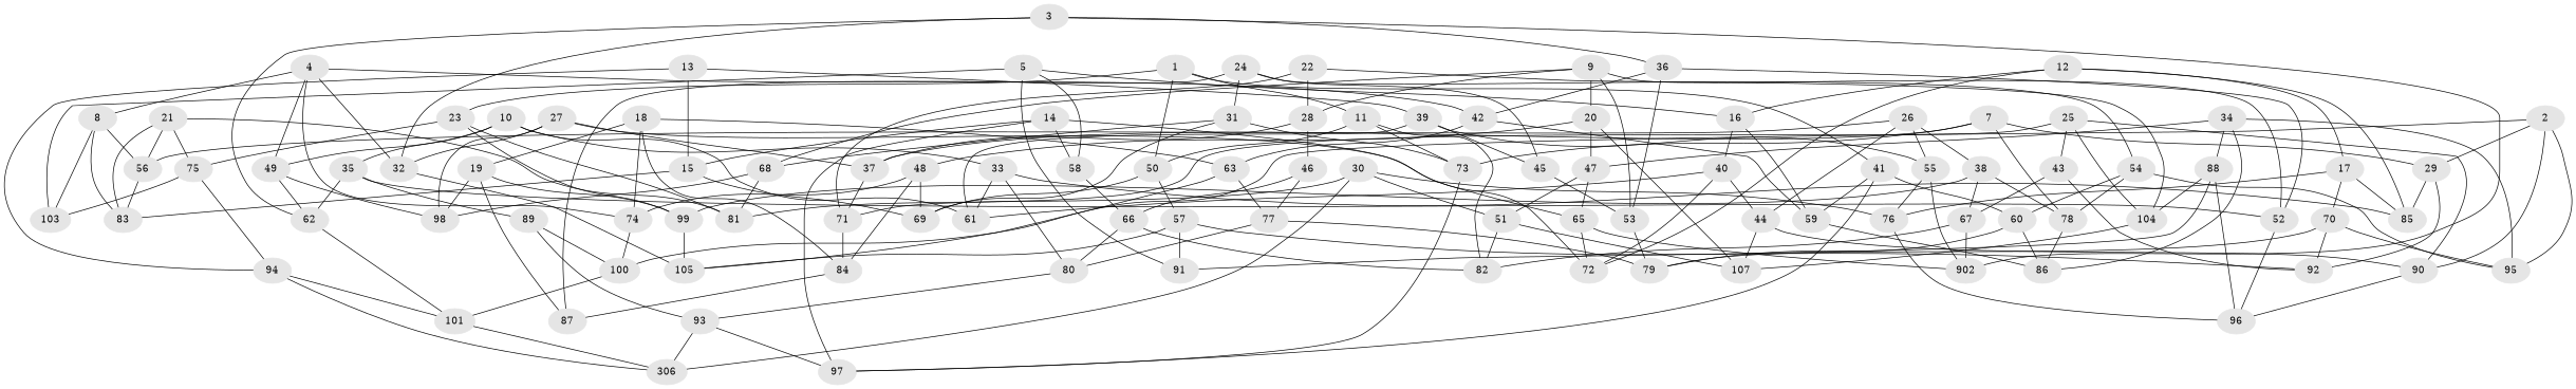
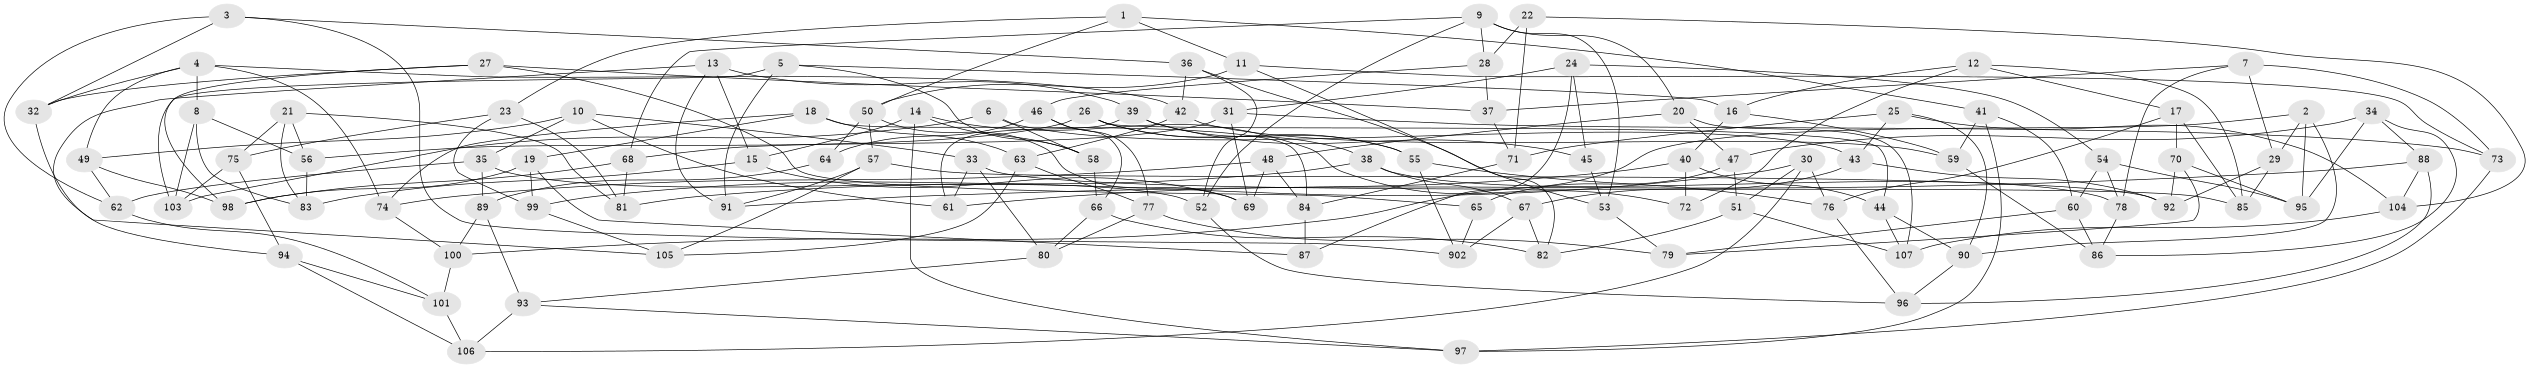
  graph {
    node [color=gray90 style=filled]
    1
    11
    23
    41
    50
    73
    82
    99
    75
    81
    97
    59
    60
    69
+   64
    57
    2
    29
    90
    95
    100
    85
    92
    96
    101
    3
    32
    36
    62
    n30 [label=902]
    105
    42
    53
    52
    4
    8
    74
    49
    103
    56
    83
    63
    5
    16
    58
    91
    40
    66
+   6
    43
    67
    98
    7
    37
    78
    71
    86
    9
    20
    28
    68
    47
    48
    107
    46
    79
    10
    33
    35
    61
    80
    89
    12
    17
    72
    70
    76
    13
    15
    39
    94
    45
    55
-   106 [label=306]
+   106
    14
    44
    18
    19
    84
    87
    77
    65
    51
    21
    22
    104
    24
    31
    54
    25
    26
    38
    27
    30
    93
    34
    88
    1 -- 11
    1 -- 23
    1 -- 41
    1 -- 50
    11 -- 50
    11 -- 73
    11 -- 82
    23 -- 99
    23 -- 75
    23 -- 81
    41 -- 97
    41 -- 59
    41 -- 60
    50 -- 69
+   50 -- 64
    50 -- 57
    73 -- 97
    99 -- 105
    75 -- 103
    75 -- 94
    59 -- 86
    60 -- 86
    60 -- 79
+   64 -- 89
    57 -- 92
    57 -- 105
    57 -- 91
    2 -- 29
    2 -- 90
    2 -- 95
    2 -- 100
    29 -- 85
    29 -- 92
    90 -- 96
    100 -- 101
    101 -- 106
    3 -- 32
    3 -- 36
    3 -- 62
    3 -- n30
    32 -- 105
    36 -- 42
    36 -- 53
    36 -- 52
    62 -- 101
    42 -- 59
    42 -- 63
    53 -- 79
    52 -- 96
    4 -- 32
    4 -- 42
    4 -- 8
    4 -- 74
    4 -- 49
    8 -- 103
    8 -- 56
    8 -- 83
    74 -- 100
    49 -- 62
    49 -- 98
    56 -- 83
    63 -- 105
    63 -- 77
    5 -- 103
    5 -- 16
    5 -- 58
    5 -- 91
    16 -- 59
    16 -- 40
    58 -- 66
    40 -- 61
    40 -- 72
    40 -- 44
    66 -- 82
    66 -- 80
+   6 -- 103
+   6 -- 58
+   6 -- 43
    43 -- 92
    43 -- 67
    67 -- 82
    67 -- n30
    7 -- 73
    7 -- 29
    7 -- 37
    7 -- 78
    37 -- 71
    78 -- 86
    71 -- 84
    9 -- 53
    9 -- 52
    9 -- 20
    9 -- 28
    9 -- 68
    20 -- 47
    20 -- 48
    20 -- 107
    28 -- 37
    28 -- 46
    68 -- 81
    68 -- 98
    47 -- 65
    47 -- 51
    48 -- 69
    48 -- 74
    48 -- 84
+   46 -- 64
    46 -- 66
    46 -- 77
    10 -- 49
    10 -- 33
    10 -- 35
    10 -- 61
    33 -- 85
    33 -- 61
    33 -- 80
    35 -- 62
    35 -- 52
    35 -- 89
    80 -- 93
    89 -- 100
    89 -- 93
    12 -- 85
    12 -- 16
    12 -- 17
    12 -- 72
    17 -- 85
    17 -- 70
    17 -- 76
    70 -- 95
    70 -- 92
    70 -- 79
    76 -- 96
+   13 -- 91
    13 -- 15
    13 -- 39
    13 -- 94
    15 -- 69
    15 -- 83
    39 -- 61
    39 -- 45
    39 -- 55
    94 -- 101
    94 -- 106
    45 -- 53
    55 -- n30
    55 -- 76
    14 -- 97
    14 -- 58
    14 -- 72
    14 -- 15
    44 -- 90
    44 -- 107
    18 -- 74
    18 -- 63
    18 -- 19
    18 -- 84
    19 -- 99
    19 -- 98
    19 -- 87
    84 -- 87
    77 -- 79
    77 -- 80
    65 -- n30
-   65 -- 72
    51 -- 82
    51 -- 107
    21 -- 75
    21 -- 81
    21 -- 56
    21 -- 83
    22 -- 71
    22 -- 28
    22 -- 104
    104 -- 107
    24 -- 45
    24 -- 87
    24 -- 31
    24 -- 54
    31 -- 73
    31 -- 69
    31 -- 68
    54 -- 60
    54 -- 95
    54 -- 78
    25 -- 90
    25 -- 43
    25 -- 71
    25 -- 104
    26 -- 56
    26 -- 55
    26 -- 44
    26 -- 38
    38 -- 99
    38 -- 67
    38 -- 78
    27 -- 32
    27 -- 98
    27 -- 37
    27 -- 65
    30 -- 81
    30 -- 76
    30 -- 106
    30 -- 51
    93 -- 97
    93 -- 106
    34 -- 95
    34 -- 86
    34 -- 47
    34 -- 88
    88 -- 96
    88 -- 91
    88 -- 104
  }
